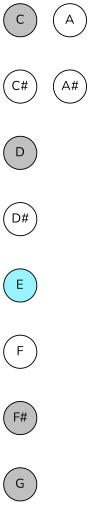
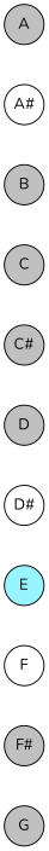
  graph {
    fontname=Nunito
    mindist=.1
    node [fillcolor=white fontname=Nunito margin=0 shape=circle style=filled]
    edge [fontname=Nunito style=invis]
    E [fillcolor=cadetblue1]
    F
    "F#" [fillcolor=gray]
    G [fillcolor=gray]
-   A
+   A [fillcolor=gray]
    "A#"
+   B [fillcolor=gray]
    C [fillcolor=gray]
-   "C#"
+   "C#" [fillcolor=gray]
    D [fillcolor=gray]
    "D#"
    subgraph sub_1 {
      E
      F
      "F#"
      G
      A
      "A#"
+     B
      C
      "C#"
      D
      "D#"
    }
    E -- F
    F -- "F#"
    "F#" -- G
    A -- "A#"
+   "A#" -- B
+   B -- C
    C -- "C#"
    "C#" -- D
    D -- "D#"
    "D#" -- E
  }
